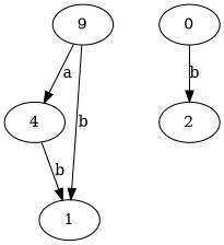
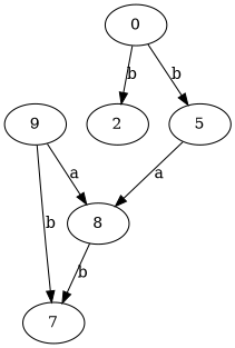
  strict digraph {
    n1 [label=9]
-   4
-   7 [label=1]
+   4 [label=8]
+   7
    0
    2
+   5
    n1 -> 4 [label=a]
    n1 -> 7 [label=b]
    4 -> 7 [label=b]
    0 -> 2 [label=b]
+   0 -> 5 [label=b]
+   5 -> 4 [label=a]
  }
